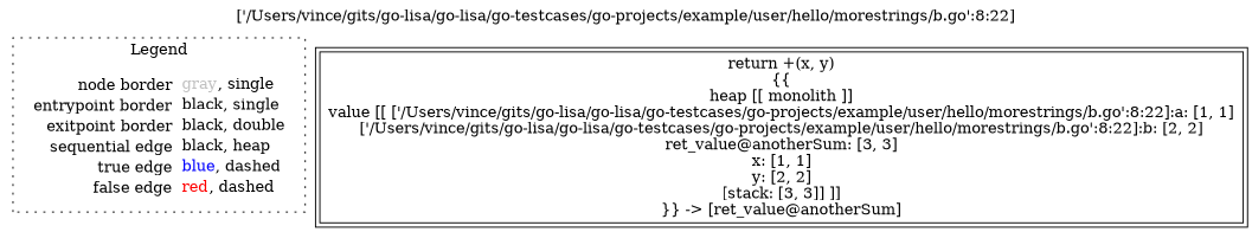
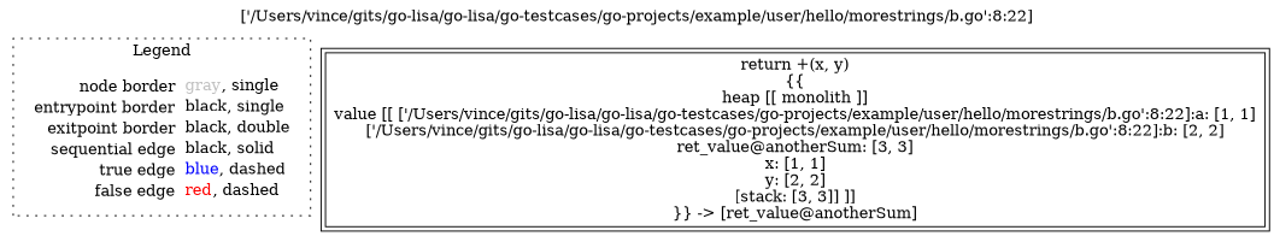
  digraph {
    label="['/Users/vince/gits/go-lisa/go-lisa/go-testcases/go-projects/example/user/hello/morestrings/b.go':8:22]"
    labelloc=t
-   n1 [label=<<table border="0" cellpadding="2" cellspacing="0" cellborder="0"><tr><td align="right">node border&nbsp;</td><td align="left"><font color="gray">gray</font>, single</td></tr><tr><td align="right">entrypoint border&nbsp;</td><td align="left"><font color="black">black</font>, single</td></tr><tr><td align="right">exitpoint border&nbsp;</td><td align="left"><font color="black">black</font>, double</td></tr><tr><td align="right">sequential edge&nbsp;</td><td align="left"><font color="black">black</font>, heap</td></tr><tr><td align="right">true edge&nbsp;</td><td align="left"><font color="blue">blue</font>, dashed</td></tr><tr><td align="right">false edge&nbsp;</td><td align="left"><font color="red">red</font>, dashed</td></tr></table>> shape=plaintext]
+   n1 [label=<<table border="0" cellpadding="2" cellspacing="0" cellborder="0"><tr><td align="right">node border&nbsp;</td><td align="left"><font color="gray">gray</font>, single</td></tr><tr><td align="right">entrypoint border&nbsp;</td><td align="left"><font color="black">black</font>, single</td></tr><tr><td align="right">exitpoint border&nbsp;</td><td align="left"><font color="black">black</font>, double</td></tr><tr><td align="right">sequential edge&nbsp;</td><td align="left"><font color="black">black</font>, solid</td></tr><tr><td align="right">true edge&nbsp;</td><td align="left"><font color="blue">blue</font>, dashed</td></tr><tr><td align="right">false edge&nbsp;</td><td align="left"><font color="red">red</font>, dashed</td></tr></table>> shape=plaintext]
    n2 [color=black label=<return +(x, y)<BR/>{{<BR/>heap [[ monolith ]]<BR/>value [[ ['/Users/vince/gits/go-lisa/go-lisa/go-testcases/go-projects/example/user/hello/morestrings/b.go':8:22]:a: [1, 1]<BR/>['/Users/vince/gits/go-lisa/go-lisa/go-testcases/go-projects/example/user/hello/morestrings/b.go':8:22]:b: [2, 2]<BR/>ret_value@anotherSum: [3, 3]<BR/>x: [1, 1]<BR/>y: [2, 2]<BR/>[stack: [3, 3]] ]]<BR/>}} -&gt; [ret_value@anotherSum]> peripheries=2 shape=rect]
    subgraph cluster_1 {
      label=Legend
      style=dotted
      n1
    }
  }
